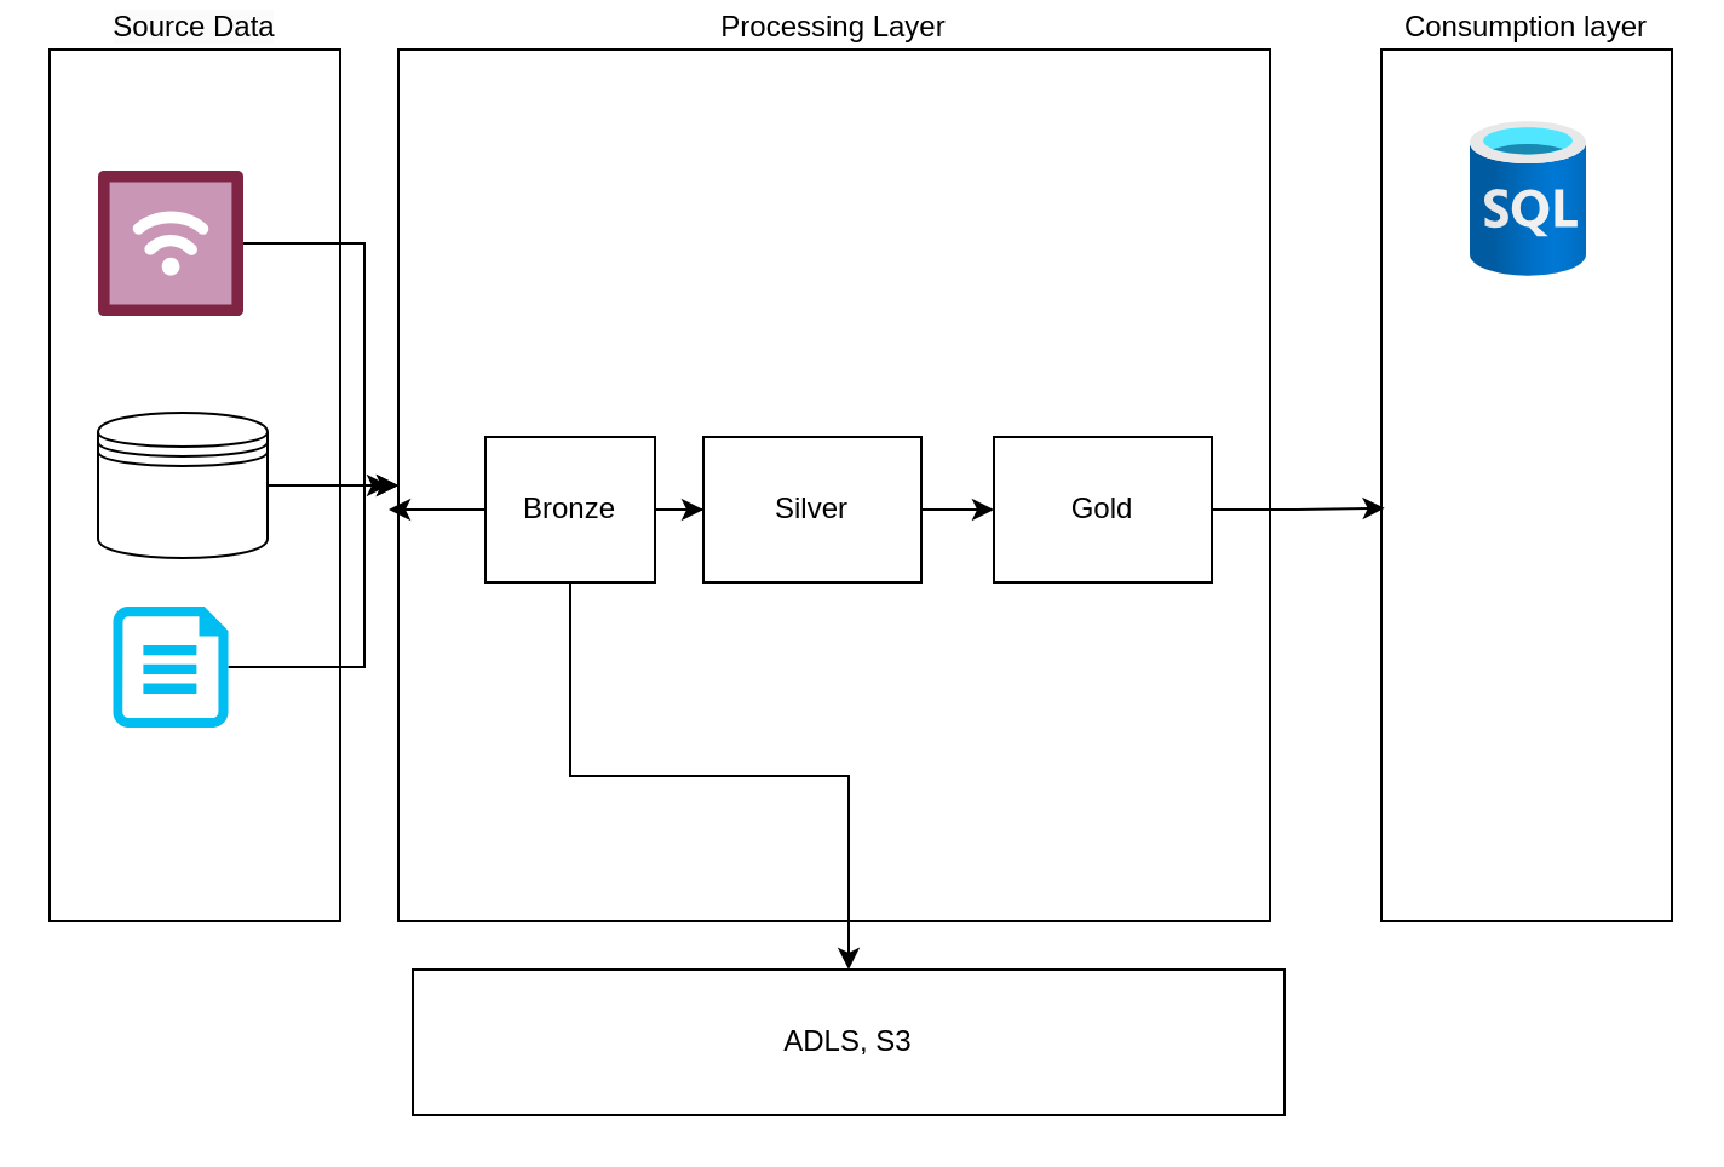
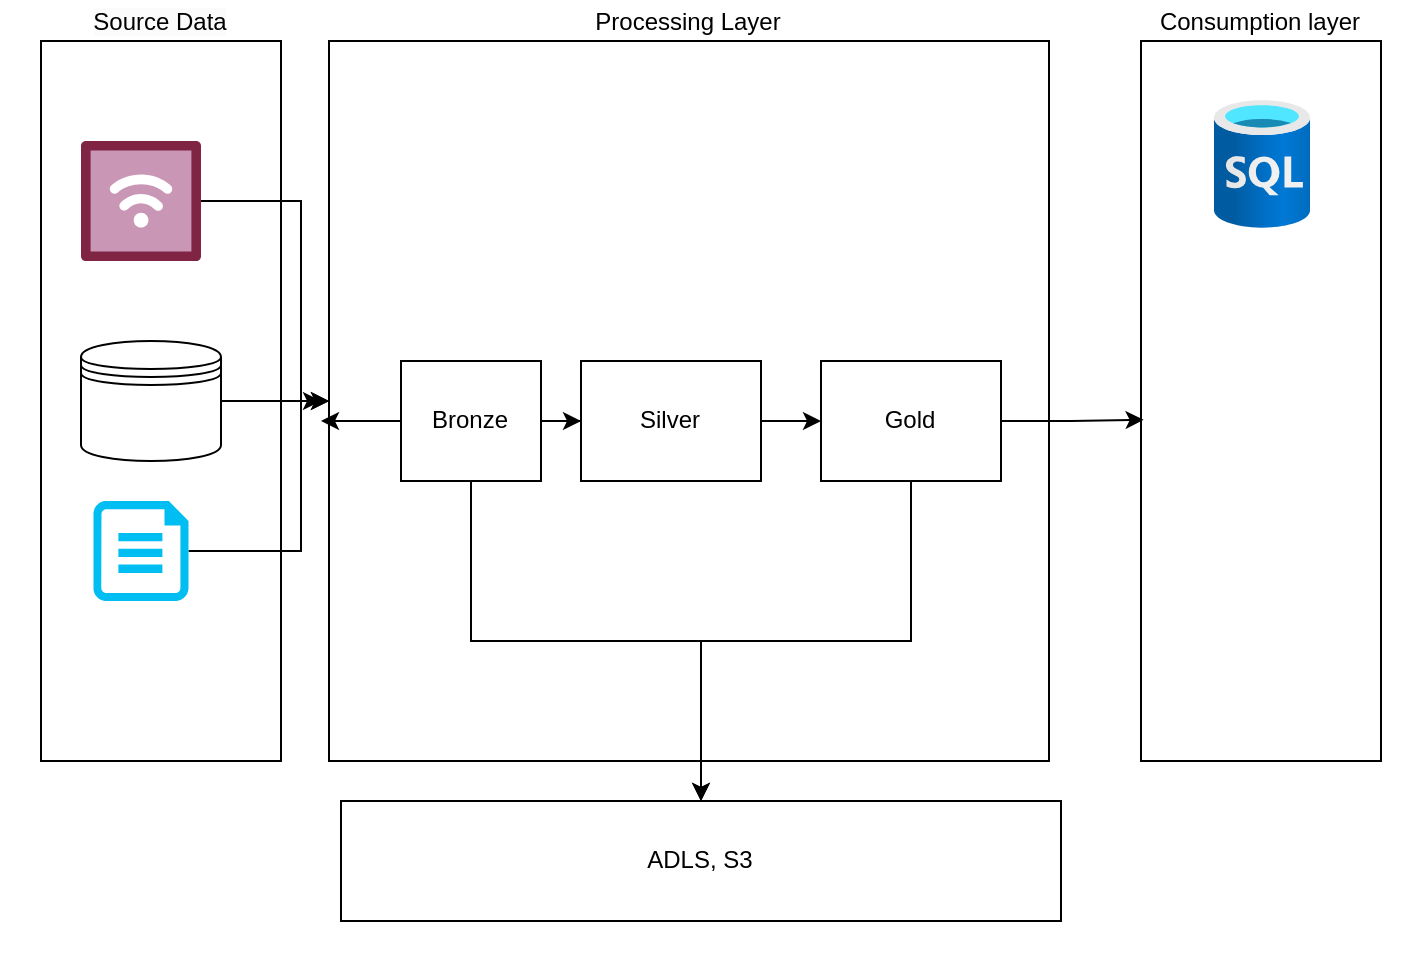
  <mxCell id="0" />
  <mxCell id="1" parent="0" />
  <mxCell id="2" value="&lt;span style=&quot;color: rgb(0, 0, 0); font-family: Helvetica; font-size: 12px; font-style: normal; font-variant-ligatures: normal; font-variant-caps: normal; font-weight: 400; letter-spacing: normal; orphans: 2; text-align: center; text-indent: 0px; text-transform: none; widows: 2; word-spacing: 0px; -webkit-text-stroke-width: 0px; white-space: normal; background-color: rgb(251, 251, 251); text-decoration-thickness: initial; text-decoration-style: initial; text-decoration-color: initial; float: none; display: inline !important;&quot;&gt;Source Data&lt;/span&gt;" style="rounded=0;whiteSpace=wrap;html=1;labelPosition=center;verticalLabelPosition=top;align=center;verticalAlign=bottom;" vertex="1" parent="1"><mxGeometry x="20" y="20" width="120" height="360" as="geometry" /></mxCell>
  <mxCell id="3" style="edgeStyle=orthogonalEdgeStyle;rounded=0;orthogonalLoop=1;jettySize=auto;html=1;" edge="1" parent="1" source="4"><mxGeometry relative="1" as="geometry"><mxPoint x="160" y="200" as="targetPoint" /></mxGeometry></mxCell>
  <mxCell id="4" value="" style="shape=datastore;whiteSpace=wrap;html=1;" vertex="1" parent="1"><mxGeometry x="40" y="170" width="70" height="60" as="geometry" /></mxCell>
  <mxCell id="5" style="edgeStyle=orthogonalEdgeStyle;rounded=0;orthogonalLoop=1;jettySize=auto;html=1;entryX=0;entryY=0.5;entryDx=0;entryDy=0;" edge="1" parent="1" source="6" target="7"><mxGeometry relative="1" as="geometry"><Array as="points"><mxPoint x="150" y="275" /><mxPoint x="150" y="200" /></Array></mxGeometry></mxCell>
  <mxCell id="6" value="" style="verticalLabelPosition=bottom;html=1;verticalAlign=top;align=center;strokeColor=none;fillColor=#00BEF2;shape=mxgraph.azure.cloud_services_configuration_file;pointerEvents=1;" vertex="1" parent="1"><mxGeometry x="46.25" y="250" width="47.5" height="50" as="geometry" /></mxCell>
  <mxCell id="7" value="Processing Layer" style="whiteSpace=wrap;html=1;aspect=fixed;align=center;labelPosition=center;verticalLabelPosition=top;verticalAlign=bottom;" vertex="1" parent="1"><mxGeometry x="164" y="20" width="360" height="360" as="geometry" /></mxCell>
  <mxCell id="8" value="Consumption layer" style="rounded=0;whiteSpace=wrap;html=1;labelPosition=center;verticalLabelPosition=top;align=center;verticalAlign=bottom;" vertex="1" parent="1"><mxGeometry x="570" y="20" width="120" height="360" as="geometry" /></mxCell>
  <mxCell id="9" value="" style="edgeStyle=orthogonalEdgeStyle;rounded=0;orthogonalLoop=1;jettySize=auto;html=1;" edge="1" parent="1" source="10" target="7"><mxGeometry relative="1" as="geometry"><Array as="points"><mxPoint x="150" y="100" /><mxPoint x="150" y="200" /></Array></mxGeometry></mxCell>
  <mxCell id="10" value="" style="verticalLabelPosition=bottom;aspect=fixed;html=1;shape=mxgraph.salesforce.iot;" vertex="1" parent="1"><mxGeometry x="40" y="70" width="60" height="60" as="geometry" /></mxCell>
  <mxCell id="11" value="ADLS, S3" style="rounded=0;whiteSpace=wrap;html=1;imageVerticalAlign=bottom;labelPosition=center;verticalLabelPosition=middle;align=center;verticalAlign=middle;" vertex="1" parent="1"><mxGeometry x="170" y="400" width="360" height="60" as="geometry" /></mxCell>
+ <mxCell id="12" style="edgeStyle=orthogonalEdgeStyle;rounded=0;orthogonalLoop=1;jettySize=auto;html=1;" edge="1" parent="1" source="13" target="11"><mxGeometry relative="1" as="geometry" /></mxCell>
  <mxCell id="13" value="Gold" style="rounded=0;whiteSpace=wrap;html=1;" vertex="1" parent="1"><mxGeometry x="410" y="180" width="90" height="60" as="geometry" /></mxCell>
  <mxCell id="14" style="edgeStyle=orthogonalEdgeStyle;rounded=0;orthogonalLoop=1;jettySize=auto;html=1;entryX=0;entryY=0.5;entryDx=0;entryDy=0;" edge="1" parent="1" source="15" target="13"><mxGeometry relative="1" as="geometry" /></mxCell>
  <mxCell id="15" value="Silver" style="rounded=0;whiteSpace=wrap;html=1;" vertex="1" parent="1"><mxGeometry x="290" y="180" width="90" height="60" as="geometry" /></mxCell>
  <mxCell id="16" style="edgeStyle=orthogonalEdgeStyle;rounded=0;orthogonalLoop=1;jettySize=auto;html=1;" edge="1" parent="1" source="18"><mxGeometry relative="1" as="geometry"><mxPoint x="160" y="210" as="targetPoint" /></mxGeometry></mxCell>
  <mxCell id="17" style="edgeStyle=orthogonalEdgeStyle;rounded=0;orthogonalLoop=1;jettySize=auto;html=1;entryX=0;entryY=0.5;entryDx=0;entryDy=0;" edge="1" parent="1" source="18" target="15"><mxGeometry relative="1" as="geometry" /></mxCell>
  <mxCell id="18" value="Bronze" style="rounded=0;whiteSpace=wrap;html=1;" vertex="1" parent="1"><mxGeometry x="200" y="180" width="70" height="60" as="geometry" /></mxCell>
  <mxCell id="19" style="edgeStyle=orthogonalEdgeStyle;rounded=0;orthogonalLoop=1;jettySize=auto;html=1;" edge="1" parent="1" source="18" target="11"><mxGeometry relative="1" as="geometry"><mxPoint x="240" y="390" as="targetPoint" /></mxGeometry></mxCell>
  <mxCell id="20" style="edgeStyle=orthogonalEdgeStyle;rounded=0;orthogonalLoop=1;jettySize=auto;html=1;entryX=0.011;entryY=0.526;entryDx=0;entryDy=0;entryPerimeter=0;" edge="1" parent="1" source="13" target="8"><mxGeometry relative="1" as="geometry" /></mxCell>
  <mxCell id="21" value="" style="image;aspect=fixed;html=1;points=[];align=center;fontSize=12;image=img/lib/azure2/power_platform/PowerBI.svg;" vertex="1" parent="1"><mxGeometry x="605" y="162" width="51" height="68" as="geometry" /></mxCell>
  <mxCell id="22" value="" style="image;aspect=fixed;html=1;points=[];align=center;fontSize=12;image=img/lib/azure2/preview/Time_Series_Data_Sets.svg;" vertex="1" parent="1"><mxGeometry x="607" y="50" width="48" height="64" as="geometry" /></mxCell>
